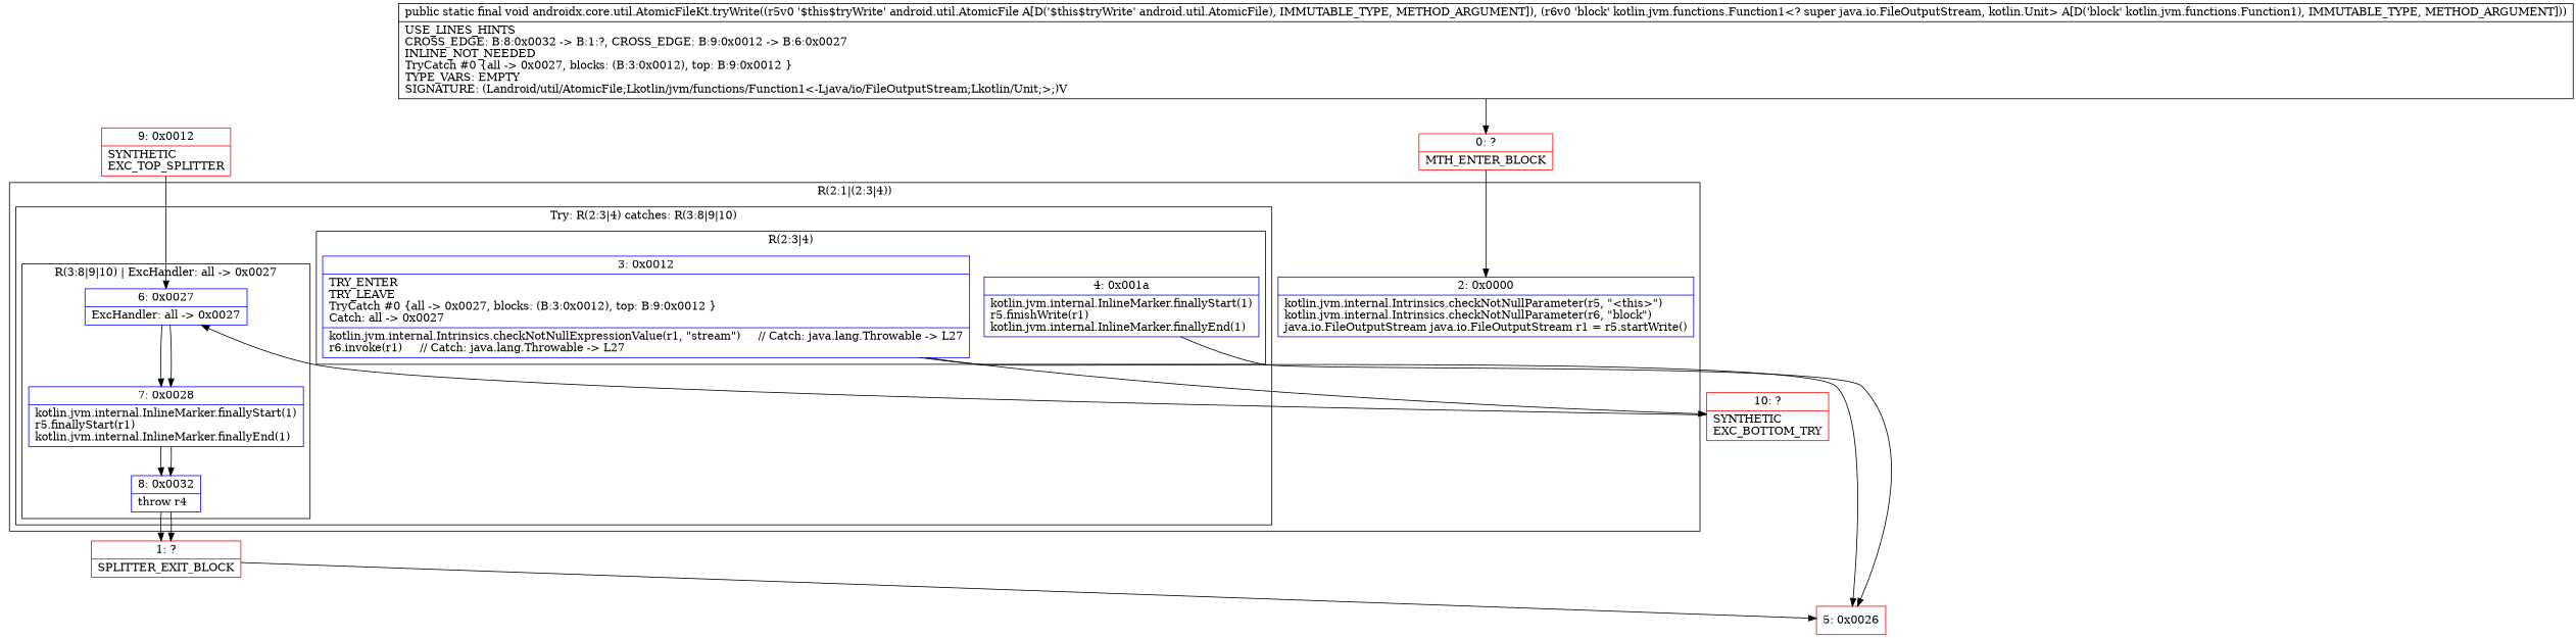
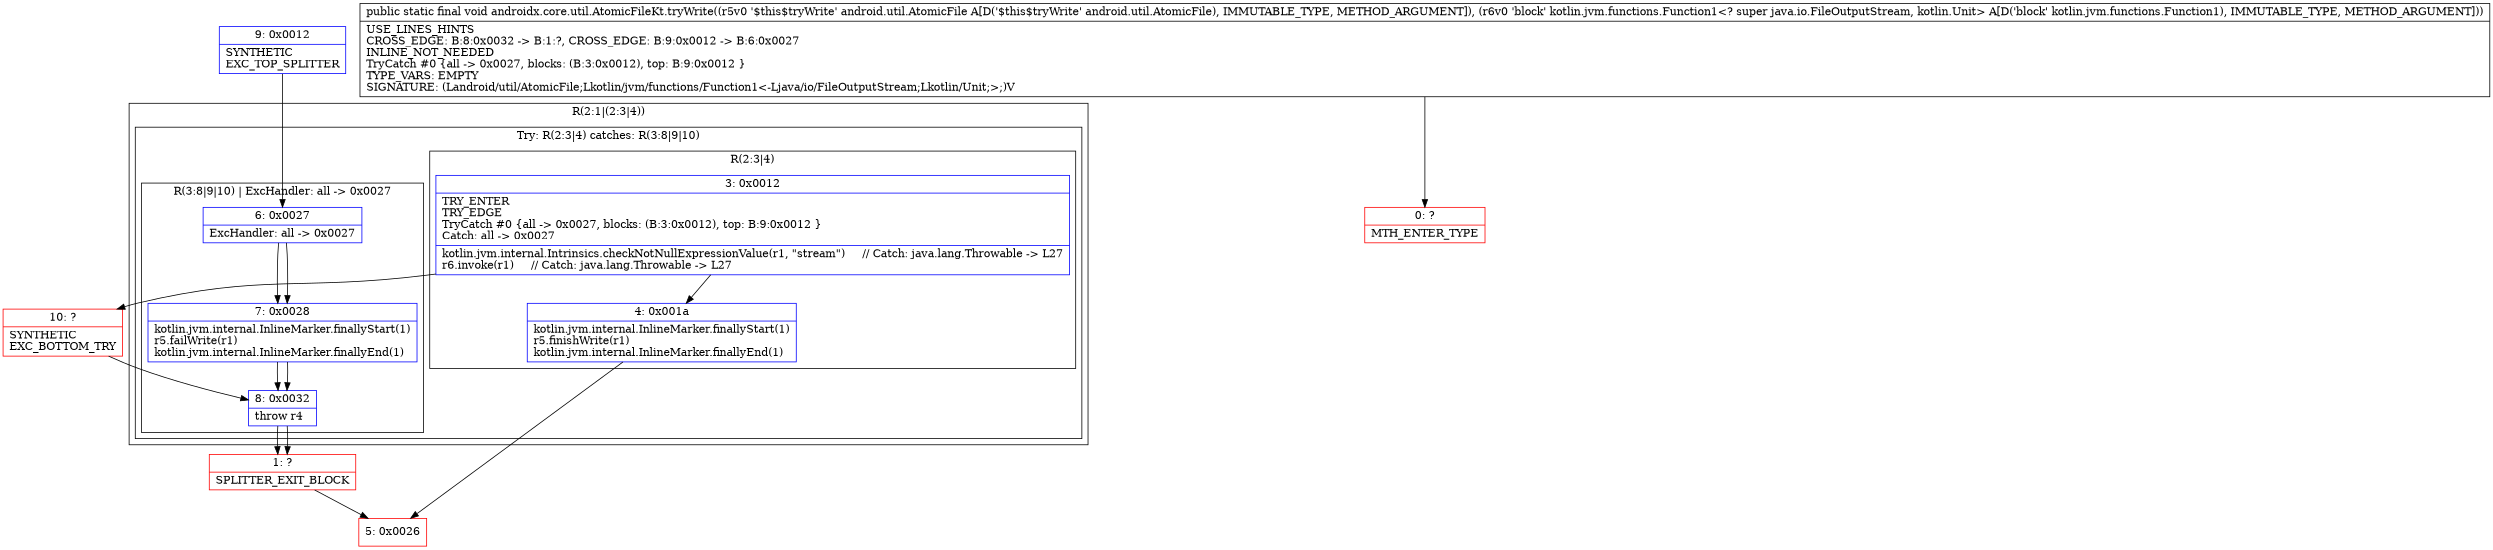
  digraph {
    node [color=blue shape=record]
-   n1 [label="{3\:\ 0x0012|TRY_ENTER\lTRY_LEAVE\lTryCatch #0 \{all \-\> 0x0027, blocks: (B:3:0x0012), top: B:9:0x0012 \}\lCatch: all \-\> 0x0027\l|kotlin.jvm.internal.Intrinsics.checkNotNullExpressionValue(r1, \"stream\")     \/\/ Catch: java.lang.Throwable \-\> L27\lr6.invoke(r1)     \/\/ Catch: java.lang.Throwable \-\> L27\l}"]
+   n1 [label="{3\:\ 0x0012|TRY_ENTER\lTRY_EDGE\lTryCatch #0 \{all \-\> 0x0027, blocks: (B:3:0x0012), top: B:9:0x0012 \}\lCatch: all \-\> 0x0027\l|kotlin.jvm.internal.Intrinsics.checkNotNullExpressionValue(r1, \"stream\")     \/\/ Catch: java.lang.Throwable \-\> L27\lr6.invoke(r1)     \/\/ Catch: java.lang.Throwable \-\> L27\l}"]
    n2 [label="{4\:\ 0x001a|kotlin.jvm.internal.InlineMarker.finallyStart(1)\lr5.finishWrite(r1)\lkotlin.jvm.internal.InlineMarker.finallyEnd(1)\l}"]
    n3 [label="{6\:\ 0x0027|ExcHandler: all \-\> 0x0027\l}"]
-   n4 [label="{7\:\ 0x0028|kotlin.jvm.internal.InlineMarker.finallyStart(1)\lr5.finallyStart(r1)\lkotlin.jvm.internal.InlineMarker.finallyEnd(1)\l}"]
+   n4 [label="{7\:\ 0x0028|kotlin.jvm.internal.InlineMarker.finallyStart(1)\lr5.failWrite(r1)\lkotlin.jvm.internal.InlineMarker.finallyEnd(1)\l}"]
    n5 [label="{8\:\ 0x0032|throw r4\l}"]
-   n6 [label="{2\:\ 0x0000|kotlin.jvm.internal.Intrinsics.checkNotNullParameter(r5, \"\<this\>\")\lkotlin.jvm.internal.Intrinsics.checkNotNullParameter(r6, \"block\")\ljava.io.FileOutputStream java.io.FileOutputStream r1 = r5.startWrite()\l}"]
    n7 [color=red label="{10\:\ ?|SYNTHETIC\lEXC_BOTTOM_TRY\l}"]
    n8 [color=red label="{5\:\ 0x0026}"]
    n9 [color=red label="{1\:\ ?|SPLITTER_EXIT_BLOCK\l}"]
-   n10 [color=red label="{9\:\ 0x0012|SYNTHETIC\lEXC_TOP_SPLITTER\l}"]
-   n11 [color=red label="{0\:\ ?|MTH_ENTER_BLOCK\l}"]
+   n10 [label="{9\:\ 0x0012|SYNTHETIC\lEXC_TOP_SPLITTER\l}"]
+   n11 [color=red label="{0\:\ ?|MTH_ENTER_TYPE\l}"]
    n12 [label="{public static final void androidx.core.util.AtomicFileKt.tryWrite((r5v0 '$this$tryWrite' android.util.AtomicFile A[D('$this$tryWrite' android.util.AtomicFile), IMMUTABLE_TYPE, METHOD_ARGUMENT]), (r6v0 'block' kotlin.jvm.functions.Function1\<? super java.io.FileOutputStream, kotlin.Unit\> A[D('block' kotlin.jvm.functions.Function1), IMMUTABLE_TYPE, METHOD_ARGUMENT]))  | USE_LINES_HINTS\lCROSS_EDGE: B:8:0x0032 \-\> B:1:?, CROSS_EDGE: B:9:0x0012 \-\> B:6:0x0027\lINLINE_NOT_NEEDED\lTryCatch #0 \{all \-\> 0x0027, blocks: (B:3:0x0012), top: B:9:0x0012 \}\lTYPE_VARS: EMPTY\lSIGNATURE: (Landroid\/util\/AtomicFile;Lkotlin\/jvm\/functions\/Function1\<\-Ljava\/io\/FileOutputStream;Lkotlin\/Unit;\>;)V\l}" color=""]
    subgraph cluster_1 {
      label="R(2:1|(2:3|4))"
-     n6
      subgraph cluster_2 {
        label="Try: R(2:3|4) catches: R(3:8|9|10)"
        subgraph cluster_3 {
          label="R(2:3|4)"
          n1
          n2
        }
        subgraph cluster_4 {
          label="R(3:8|9|10) | ExcHandler: all \-\> 0x0027\l"
          n3
          n4
          n5
        }
      }
    }
    subgraph cluster_5 {
      label="R(3:8|9|10) | ExcHandler: all \-\> 0x0027\l"
    }
-   n1 -> n8
+   n1 -> n2
    n1 -> n7
    n2 -> n8
    n3 -> n4
    n3 -> n4
    n4 -> n5
    n4 -> n5
    n5 -> n9
    n5 -> n9
-   n7 -> n3
+   n7 -> n5
    n9 -> n8
    n10 -> n3
-   n11 -> n6
    n12 -> n11
  }
